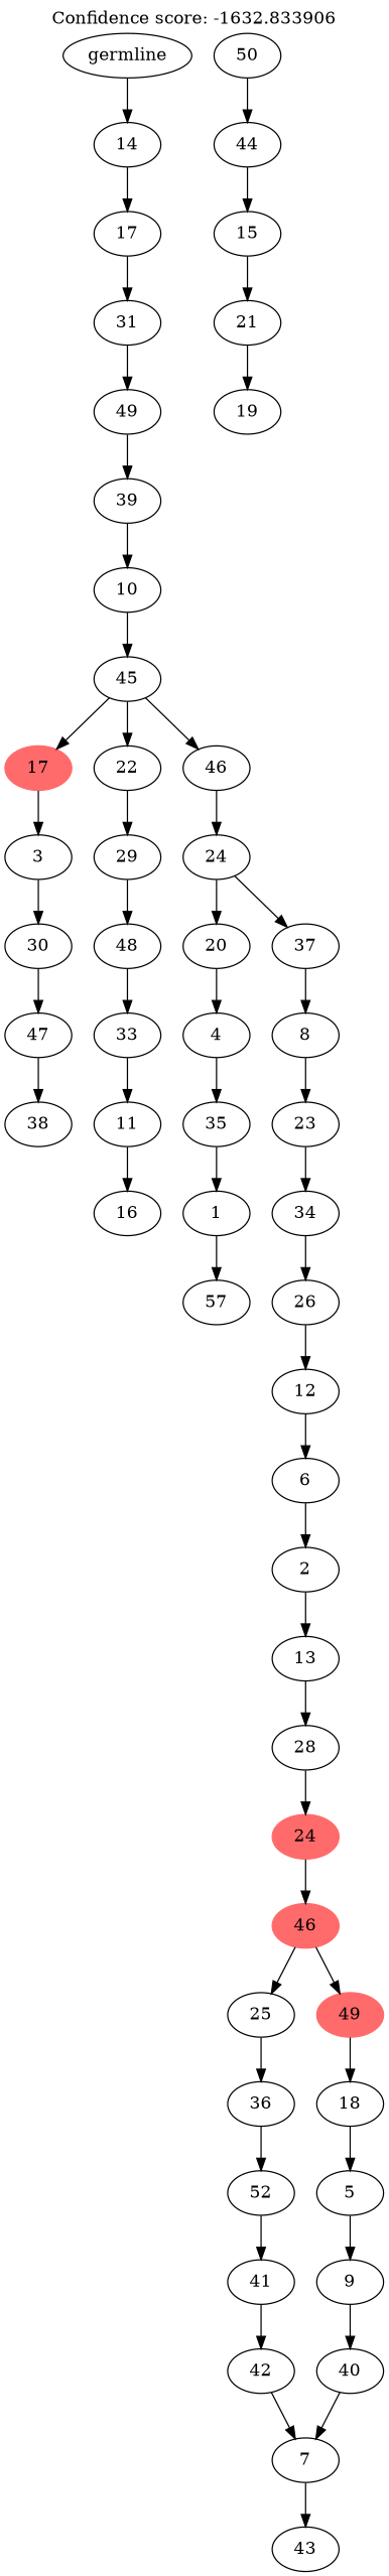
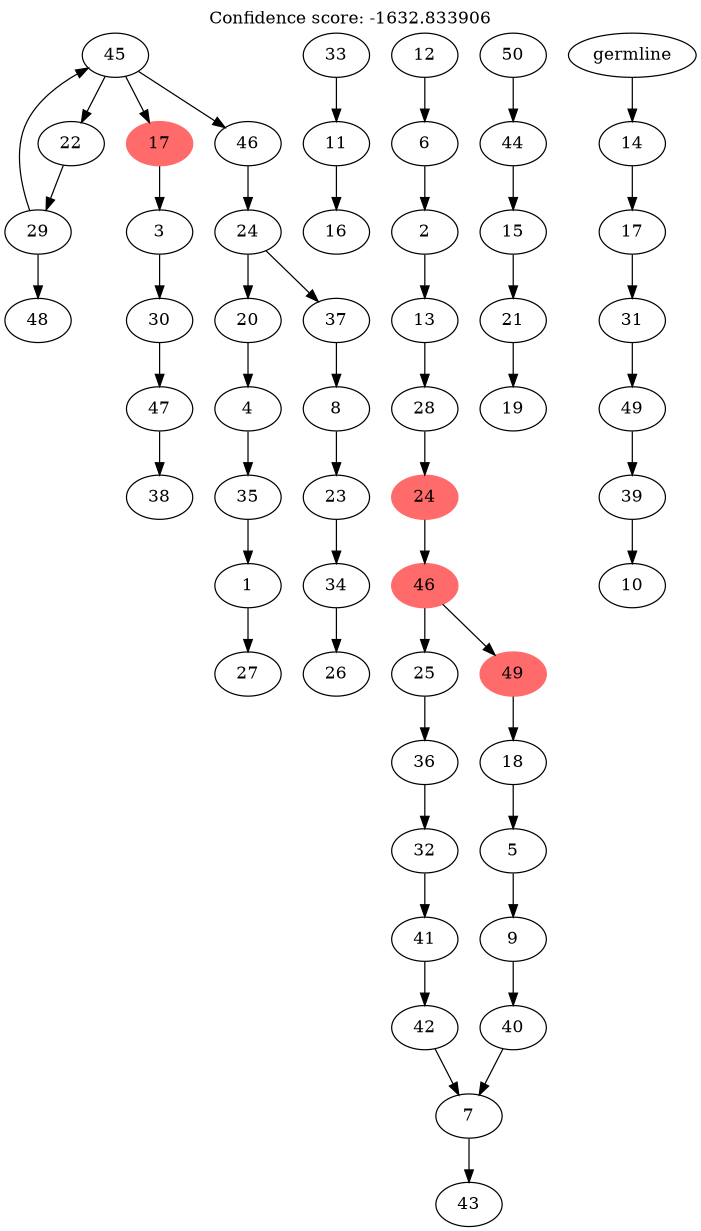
  digraph {
    label="Confidence score: -1632.833906"
    labelloc=t
    n1 [label=47]
    n2 [label=38]
    n3 [label=30]
    n4 [label=3]
    n5 [color=indianred1 label=17 style=filled]
    n6 [label=11]
    n7 [label=16]
    n8 [label=33]
    n9 [label=48]
    n10 [label=29]
    n11 [label=22]
    n12 [label=1]
-   n13 [label=57]
+   n13 [label=27]
    n14 [label=35]
    n15 [label=4]
    n16 [label=20]
    n17 [label=7]
    n18 [label=43]
    n19 [label=42]
    n20 [label=41]
-   n21 [label=52]
+   n21 [label=32]
    n22 [label=36]
    n23 [label=25]
    n24 [label=21]
    n25 [label=19]
    n26 [label=15]
    n27 [label=44]
    n28 [label=50]
    n29 [label=40]
    n30 [label=9]
    n31 [label=5]
    n32 [label=18]
    n33 [color=indianred1 label=49 style=filled]
    n34 [color=indianred1 label=46 style=filled]
    n35 [color=indianred1 label=24 style=filled]
    n36 [label=28]
    n37 [label=13]
    n38 [label=2]
    n39 [label=6]
    n40 [label=12]
    n41 [label=26]
    n42 [label=34]
    n43 [label=23]
    n44 [label=8]
    n45 [label=37]
    n46 [label=24]
    n47 [label=46]
    n48 [label=45]
    n49 [label=10]
    n50 [label=39]
    n51 [label=49]
    n52 [label=31]
    n53 [label=17]
    n54 [label=14]
    n55 [label=germline]
    n1 -> n2
    n3 -> n1
    n4 -> n3
    n5 -> n4
    n6 -> n7
    n8 -> n6
-   n9 -> n8
    n10 -> n9
    n11 -> n10
    n12 -> n13
    n14 -> n12
    n15 -> n14
    n16 -> n15
    n17 -> n18
    n19 -> n17
    n20 -> n19
    n21 -> n20
    n22 -> n21
    n23 -> n22
    n24 -> n25
    n26 -> n24
    n27 -> n26
    n28 -> n27
    n29 -> n17
    n30 -> n29
    n31 -> n30
    n32 -> n31
    n33 -> n32
    n34 -> n23
    n34 -> n33
    n35 -> n34
    n36 -> n35
    n37 -> n36
    n38 -> n37
    n39 -> n38
    n40 -> n39
-   n41 -> n40
    n42 -> n41
    n43 -> n42
    n44 -> n43
    n45 -> n44
    n46 -> n16
    n46 -> n45
    n47 -> n46
    n48 -> n5
    n48 -> n11
    n48 -> n47
-   n49 -> n48
+   n10 -> n48
    n50 -> n49
    n51 -> n50
    n52 -> n51
    n53 -> n52
    n54 -> n53
    n55 -> n54
  }
